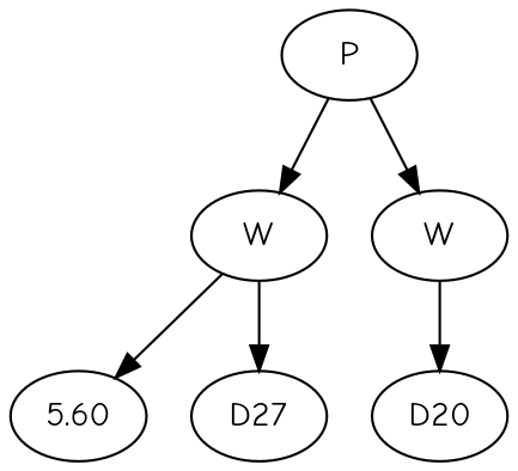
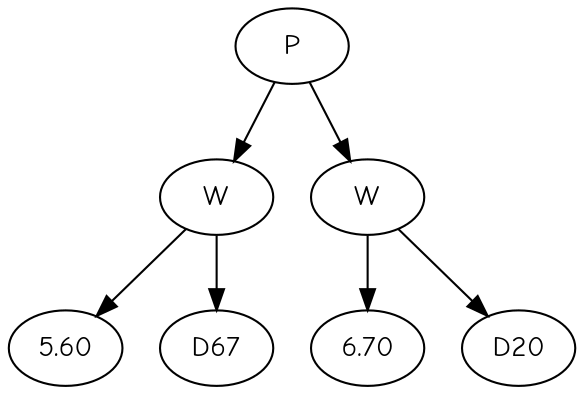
  digraph {
    fontname="Comic Neue"
    node [fontname="Comic Neue"]
    edge [fontname="Comic Neue"]
    n1 [label=P]
    n2 [label=W]
    n3 [label=W]
    n4 [label=5.60]
-   n5 [label=D27]
+   n5 [label=D67]
+   n6 [label=6.70]
    n7 [label=D20]
    n1 -> n2
    n1 -> n3
    n2 -> n4
    n2 -> n5
+   n3 -> n6
    n3 -> n7
  }
